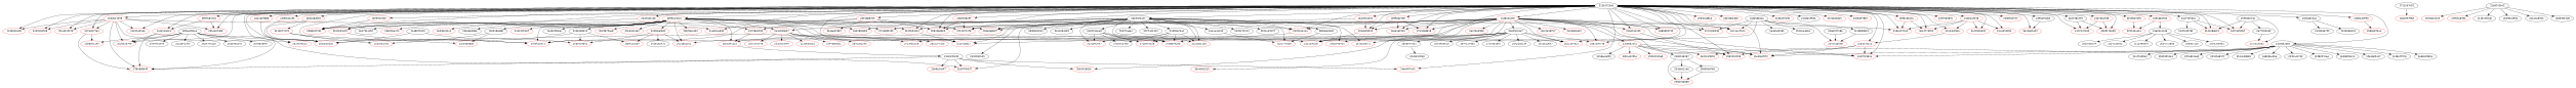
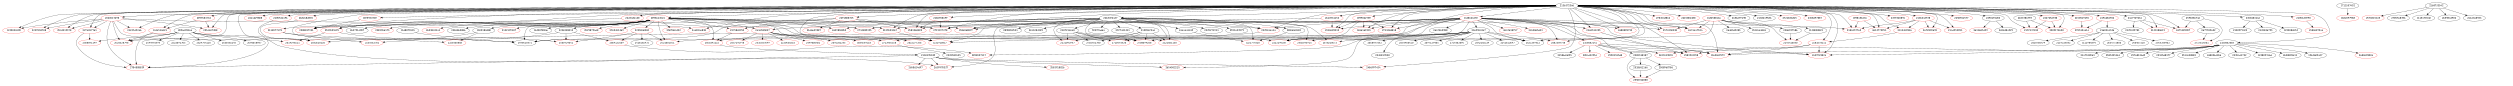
  strict digraph {
    fontname="JetBrains Mono"
    node [color=red fontname="JetBrains Mono"]
    edge [fontname="JetBrains Mono"]
    2420624292
    2223294387
    2231910817
    2583949938
    2583360825
    2719197278
    2584860097
-   2633349412
+   2633349412 [color=black]
    2683569748
    2310409235
-   2498438471
+   2498438471 [color=black]
    2508017931
    2165049579
    2439722024
    2656169315
    2713368018
    2680098723
    2574938238
    2674447524
    2229244414
    2162511255
    2158082241
    2169554947 [color=""]
    2583918026
    2654502215
    2647630757
    2243865633
-   2647845980
+   2647845980 [color=black]
    2136372366 [color=""]
    2099862789
    2098414524
    2125553367
    2631605499
    2101313578
    2098156231
    2181678313
    2326517690
    2112459816
    2672892692
    2526528798
    2424514021
    2106930699
    2223484430
    2440244838
    2235034598
    2682482835
    2704548862
    2615081380
-   2656697490
+   2656697490 [color=black]
    2099101732
    2534637208
    2160602068 [color=""]
    2619398111
    2227030708
    2542219378
    2123549246
    2130219586 [color=""]
    2104257765
    2721036815
    2613775951
    2158697087
    2157117012
    2227256930
    2509178450
    2704008839
    2486997434
    2150519155
    2496682552
    2499328894
    2131380619
    2675109907
    2147729234 [color=""]
    2250554577
    2150403146 [color=""]
    2144952901
    2523559495
    2105521496
    2695934969
    2646931153
    2291800725
    2103786759 [color=""]
    2274817761
    2105633990
    2218492437 [color=""]
    2644629888
    2298492283 [color=""]
    2521081551
    2132199107
    2118377178
    2434583827
    2713889395
    2639830055
    2632078846 [color=""]
    2529879468
    2515451369
    2507864332
    2273869953
    2637914907 [color=black]
    2282356173
    2653849141
    2223048303
    2226988312 [color=""]
    2304865086 [color=""]
    2650391232
    2105384808 [color=""]
    2583628330
    1963689437 [color=""]
-   2130679976 [color=""]
-   2608498504 [color=""]
+   2608498504
    2147320963 [color=""]
    2585325161 [color=""]
    2576012669 [color=""]
    2512568377 [color=""]
    2514138882 [color=""]
    2600564016 [color=""]
    2235441732 [color=""]
    2693119035
    2238097466 [color=""]
    2620090431 [color=""]
    2705154414
    2160241336 [color=""]
    2129499701 [color=""]
    2222086553 [color=""]
+   2128979492 [color=""]
    2122836793 [color=""]
    2166639587
    2508691199
    2110195189 [color=""]
    2639970337
    2650624697
    2108487544
    2482595915
    2678238573
    2090052521 [color=""]
    2222589425 [color=""]
    2577421311 [color=""]
    2123661158
    2231093947
    2710493420
    2107216140 [color=""]
    2159067344 [color=""]
    2229271911 [color=""]
    2591433979 [color=""]
    2708699268
    2223774428
    2084840102 [color=""]
    2444441249 [color=""]
    2241204989 [color=""]
    593974664 [color=""]
+   2696204929 [color=""]
    2054432954
    2598151560
    2150664895 [color=""]
    2282310307 [color=""]
    2245817038 [color=""]
    2243612697 [color=""]
    2654960410 [color=""]
    2713965158
    2697129405 [color=""]
    2668497643 [color=""]
    2719303095 [color=""]
    2642302339 [color=""]
+   2098357117
    2226468868
    2155463703
    2632277346
    2657291978
    2515567699
    2230458316
    2499006483
    2691302245
+   2684549118
    2505929641
    2669133569
    2428181972 [color=""]
    2654772806 [color=""]
    240407218 [color=""]
    2544348963 [color=""]
    2638760479 [color=""]
    2119324843 [color=""]
    2113984894 [color=""]
    2518651166 [color=""]
    2508960786 [color=""]
    2550766808
    2096490164 [color=""]
    2656481244 [color=""]
    2596658987 [color=""]
    2594992494 [color=""]
    2222092705 [color=""]
    2629744130 [color=""]
    2702932780 [color=""]
-   2482500164 [color=""]
+   2482500164
    2306397586 [color=""]
    2293416840
    2130838822 [color=""]
    2640369203 [color=""]
    2522444826 [color=""]
    2711557452 [color=""]
    2602397988
    n200 [label=2168733542 color=""]
    2578315135
-   2705548786
+   2705548786 [color=""]
    2115173548 [color=""]
    2659842982 [color=""]
    2116340933 [color=""]
-   2100786728 [color=""]
    2168873515 [color=""]
    2590381716 [color=""]
    2677559652 [color=""]
    2717619201
    2420624292 -> 2223294387
    2420624292 -> 2231910817
    2420624292 -> 2583949938
    2420624292 -> 2583360825
    2420624292 -> 2719197278
    2420624292 -> 2584860097
    2420624292 -> 2633349412
    2420624292 -> 2683569748
    2420624292 -> 2310409235
    2420624292 -> 2498438471
    2420624292 -> 2508017931
    2420624292 -> 2165049579
    2420624292 -> 2439722024
    2420624292 -> 2656169315
    2420624292 -> 2713368018
    2420624292 -> 2680098723
    2420624292 -> 2574938238
    2420624292 -> 2674447524
    2420624292 -> 2229244414
    2420624292 -> 2162511255
    2420624292 -> 2158082241
    2420624292 -> 2169554947
-   2420624292 -> 2583918026
    2420624292 -> 2654502215
    2420624292 -> 2647630757
    2420624292 -> 2243865633
    2420624292 -> 2647845980
    2229244414 -> 2650391232
    2162511255 -> 2583949938
    2158082241 -> 2165049579
    2158082241 -> 2439722024
    2158082241 -> 2693119035
    2158082241 -> 2054432954
    2158082241 -> 2598151560
    2158082241 -> 2150664895
    2158082241 -> 2282310307
    2169554947 -> 2633349412
    2169554947 -> 2683569748
    2169554947 -> 2521081551
    2169554947 -> 2482595915
    2169554947 -> 2678238573
-   2668497643 -> 2245817038
+   2169554947 -> 2245817038
    2169554947 -> 2243612697
    2169554947 -> 2654960410
    2169554947 -> 2713965158
    2169554947 -> 2697129405
    2169554947 -> 2668497643
    2169554947 -> 2719303095
    2169554947 -> 2642302339
+   2169554947 -> 2098357117
    2136372366 -> 2420624292
    2136372366 -> 2223294387
    2136372366 -> 2231910817
    2136372366 -> 2583949938
    2136372366 -> 2583360825
    2136372366 -> 2719197278
    2136372366 -> 2584860097
    2136372366 -> 2633349412
    2136372366 -> 2683569748
    2136372366 -> 2310409235
    2136372366 -> 2498438471
    2136372366 -> 2508017931
    2136372366 -> 2165049579
    2136372366 -> 2439722024
    2136372366 -> 2656169315
    2136372366 -> 2713368018
    2136372366 -> 2680098723
    2136372366 -> 2574938238
    2136372366 -> 2674447524
    2136372366 -> 2229244414
    2136372366 -> 2162511255
    2136372366 -> 2099862789
    2136372366 -> 2098414524
    2136372366 -> 2125553367
-   2136372366 -> 2631605499
    2136372366 -> 2101313578
-   2136372366 -> 2098156231
    2136372366 -> 2181678313
    2136372366 -> 2326517690
    2136372366 -> 2112459816
    2136372366 -> 2672892692
    2136372366 -> 2526528798
    2136372366 -> 2424514021
    2136372366 -> 2106930699
    2136372366 -> 2223484430
    2136372366 -> 2440244838
    2136372366 -> 2235034598
    2136372366 -> 2682482835
    2136372366 -> 2704548862
    2136372366 -> 2615081380
    2136372366 -> 2656697490
    2136372366 -> 2099101732
    2136372366 -> 2534637208
    2136372366 -> 2160602068
-   2136372366 -> 2619398111
+   2523559495 -> 2619398111
    2136372366 -> 2227030708
    2136372366 -> 2542219378
    2136372366 -> 2123549246
    2136372366 -> 2130219586
    2136372366 -> 2104257765
    2136372366 -> 2721036815
    2136372366 -> 2613775951
    2136372366 -> 2158697087
    2136372366 -> 2157117012
    2136372366 -> 2227256930
    2136372366 -> 2509178450
    2136372366 -> 2704008839
    2136372366 -> 2486997434
    2136372366 -> 2150519155
    2136372366 -> 2496682552
    2136372366 -> 2499328894
    2136372366 -> 2131380619
    2136372366 -> 2675109907
    2136372366 -> 2147729234
    2136372366 -> 2250554577
    2136372366 -> 2150403146
    2136372366 -> 2144952901
    2136372366 -> 2523559495
    2136372366 -> 2105521496
    2136372366 -> 2695934969
    2136372366 -> 2646931153
    2136372366 -> 2291800725
-   2136372366 -> 2103786759
    2136372366 -> 2274817761
    2136372366 -> 2105633990
    2136372366 -> 2218492437
    2136372366 -> 2644629888
    2136372366 -> 2298492283
-   2310409235 -> 2223294387
+   2099862789 -> 2223294387
    2099862789 -> 2310409235
    2099862789 -> 2656169315
    2099862789 -> 2713368018
    2098414524 -> 2223294387
    2098414524 -> 2231910817
    2098414524 -> 2633349412
    2098414524 -> 2498438471
    2098414524 -> 2229244414
    2098414524 -> 2125553367
    2098414524 -> 2104257765
    2098414524 -> 2523559495
    2098414524 -> 2521081551
    2098414524 -> 2132199107
-   2682482835 -> 2118377178
+   2098414524 -> 2118377178
    2098414524 -> 2434583827
    2098414524 -> 2713889395
    2098414524 -> 2639830055
    2098414524 -> 2632078846
    2098414524 -> 2529879468
    2098414524 -> 2515451369
    2098414524 -> 2507864332
    2098414524 -> 2273869953
    2098414524 -> 2637914907
    2098414524 -> 2282356173
    2098414524 -> 2653849141
    2098414524 -> 2223048303
    2098414524 -> 2226988312
    2098414524 -> 2304865086
    2098414524 -> 2650391232
    2098414524 -> 2105384808
    2125553367 -> 2231910817
    2101313578 -> 2112459816
    2101313578 -> 2672892692
    2101313578 -> 2104257765
    2101313578 -> 2613775951
    2101313578 -> 2144952901
    2098156231 -> 2104257765
    2098156231 -> 2613775951
    2181678313 -> 2583949938
    2181678313 -> 2165049579
    2181678313 -> 2439722024
    2326517690 -> 2526528798
    2326517690 -> 2440244838
    2326517690 -> 2235034598
    2326517690 -> 2534637208
    2326517690 -> 2619398111
    2326517690 -> 2227030708
    2326517690 -> 2542219378
    2326517690 -> 2123549246
    2326517690 -> 2704008839
    2326517690 -> 2274817761
    2112459816 -> 2181678313
    2424514021 -> 2526528798
    2106930699 -> 2583360825
    2106930699 -> 2719197278
    2223484430 -> 2584860097
    2223484430 -> 2508017931
    2682482835 -> 2583628330
    2099101732 -> 2424514021
    2099101732 -> 2534637208
    2160602068 -> 2165049579
    2160602068 -> 2439722024
    2160602068 -> 1963689437
-   2160602068 -> 2130679976
    2160602068 -> 2608498504
    2160602068 -> 2147320963
    2160602068 -> 2585325161
    2160602068 -> 2576012669
    2160602068 -> 2512568377
    2160602068 -> 2514138882
    2160602068 -> 2600564016
    2160602068 -> 2235441732
    2160602068 -> 2693119035
    2160602068 -> 2238097466
    2160602068 -> 2620090431
    2227256930 -> 2157117012
    2227256930 -> 2509178450
    2150519155 -> 2705154414
    2496682552 -> 2705154414
    2496682552 -> 2160241336
    2147729234 -> 2131380619
    2147729234 -> 2675109907
    2147729234 -> 2129499701
    2150403146 -> 2222086553
+   2150403146 -> 2128979492
    2150403146 -> 2122836793
    2523559495 -> 2498438471
    2105521496 -> 2583628330
    2695934969 -> 2508017931
    2646931153 -> 2310409235
    2646931153 -> 2125553367
    2291800725 -> 2583360825
    2291800725 -> 2719197278
    2291800725 -> 2498438471
    2291800725 -> 2273869953
    2291800725 -> 2166639587
    2103786759 -> 2157117012
    2103786759 -> 2509178450
    2274817761 -> 2704008839
    2274817761 -> 2508691199
    2105633990 -> 2108487544
    2218492437 -> 2231910817
    2218492437 -> 2584860097
    2218492437 -> 2229244414
    2218492437 -> 2434583827
    2218492437 -> 2713889395
    2218492437 -> 2639830055
    2218492437 -> 2639970337
    2218492437 -> 2482595915
    2218492437 -> 2678238573
    2218492437 -> 2090052521
-   2218492437 -> 2222589425
+   2713965158 -> 2222589425
    2218492437 -> 2577421311
    2218492437 -> 2123661158
    2218492437 -> 2231093947
    2218492437 -> 2710493420
    2218492437 -> 2107216140
    2218492437 -> 2159067344
    2218492437 -> 2229271911
    2218492437 -> 2591433979
    2218492437 -> 2708699268
    2218492437 -> 2223774428
    2218492437 -> 2084840102
    2218492437 -> 2444441249
    2218492437 -> 2241204989
    2218492437 -> 593974664
-   2644629888 -> 2583628330
    2298492283 -> 2631605499
+   2298492283 -> 2696204929
    2118377178 -> 2226468868
    2118377178 -> 2155463703
    2434583827 -> 2632277346
    2434583827 -> 2657291978
    2434583827 -> 2515567699
    2434583827 -> 2230458316
    2434583827 -> 2499006483
    2434583827 -> 2691302245
+   2434583827 -> 2684549118
    2273869953 -> 2650391232
    2223048303 -> 2521081551
    2223048303 -> 2505929641
    2223048303 -> 2669133569
    2223048303 -> 2428181972
    2226988312 -> 2583628330
    2226988312 -> 2505929641
    2226988312 -> 2669133569
    2650391232 -> 2110195189
    2105384808 -> 2226468868
    2105384808 -> 2155463703
    2160241336 -> 2654772806
    2160241336 -> 240407218
    2160241336 -> 2544348963
    2160241336 -> 2638760479
    2160241336 -> 2119324843
    2160241336 -> 2113984894
    2110195189 -> 2583918026
+   2110195189 -> 2654502215
    2110195189 -> 2704008839
    2110195189 -> 2486997434
    2110195189 -> 2639970337
    2110195189 -> 2650624697
    2107216140 -> 2123661158
    2107216140 -> 2231093947
    2107216140 -> 2710493420
    2107216140 -> 2708699268
    2107216140 -> 2702932780
    2159067344 -> 2123661158
    2159067344 -> 2231093947
    2159067344 -> 2710493420
    2159067344 -> 2708699268
    2159067344 -> 2702932780
    2084840102 -> 2223774428
    2444441249 -> 2223774428
    2282310307 -> 2518651166
    2282310307 -> 2508960786
    2282310307 -> 2550766808
+   2669133569 -> 2098357117
    2518651166 -> 2550766808
    2508960786 -> 2550766808
    2096490164 -> 2526528798
    2096490164 -> 2704008839
    2096490164 -> 2508691199
    2096490164 -> 2639970337
    2096490164 -> 2713965158
    2096490164 -> 2656481244
    2096490164 -> 2596658987
    2096490164 -> 2594992494
    2096490164 -> 2222092705
    2096490164 -> 2629744130
    2482500164 -> 2574938238
    2482500164 -> 2674447524
    2482500164 -> 2708699268
+   2482500164 -> 2306397586
    2482500164 -> 2293416840
    2482500164 -> 2130838822
    2482500164 -> 2640369203
    2482500164 -> 2522444826
    2306397586 -> 2293416840
    2130838822 -> 2293416840
    2711557452 -> 2602397988
    n200 -> 2578315135
    n200 -> 2705548786
    n200 -> 2115173548
    n200 -> 2659842982
    n200 -> 2116340933
-   n200 -> 2100786728
-   2168873515 -> 2583628330
    2168873515 -> 2505929641
-   2590381716 -> 2131380619
    2590381716 -> 2675109907
    2590381716 -> 2677559652
    2590381716 -> 2717619201
    2677559652 -> 2717619201
  }
